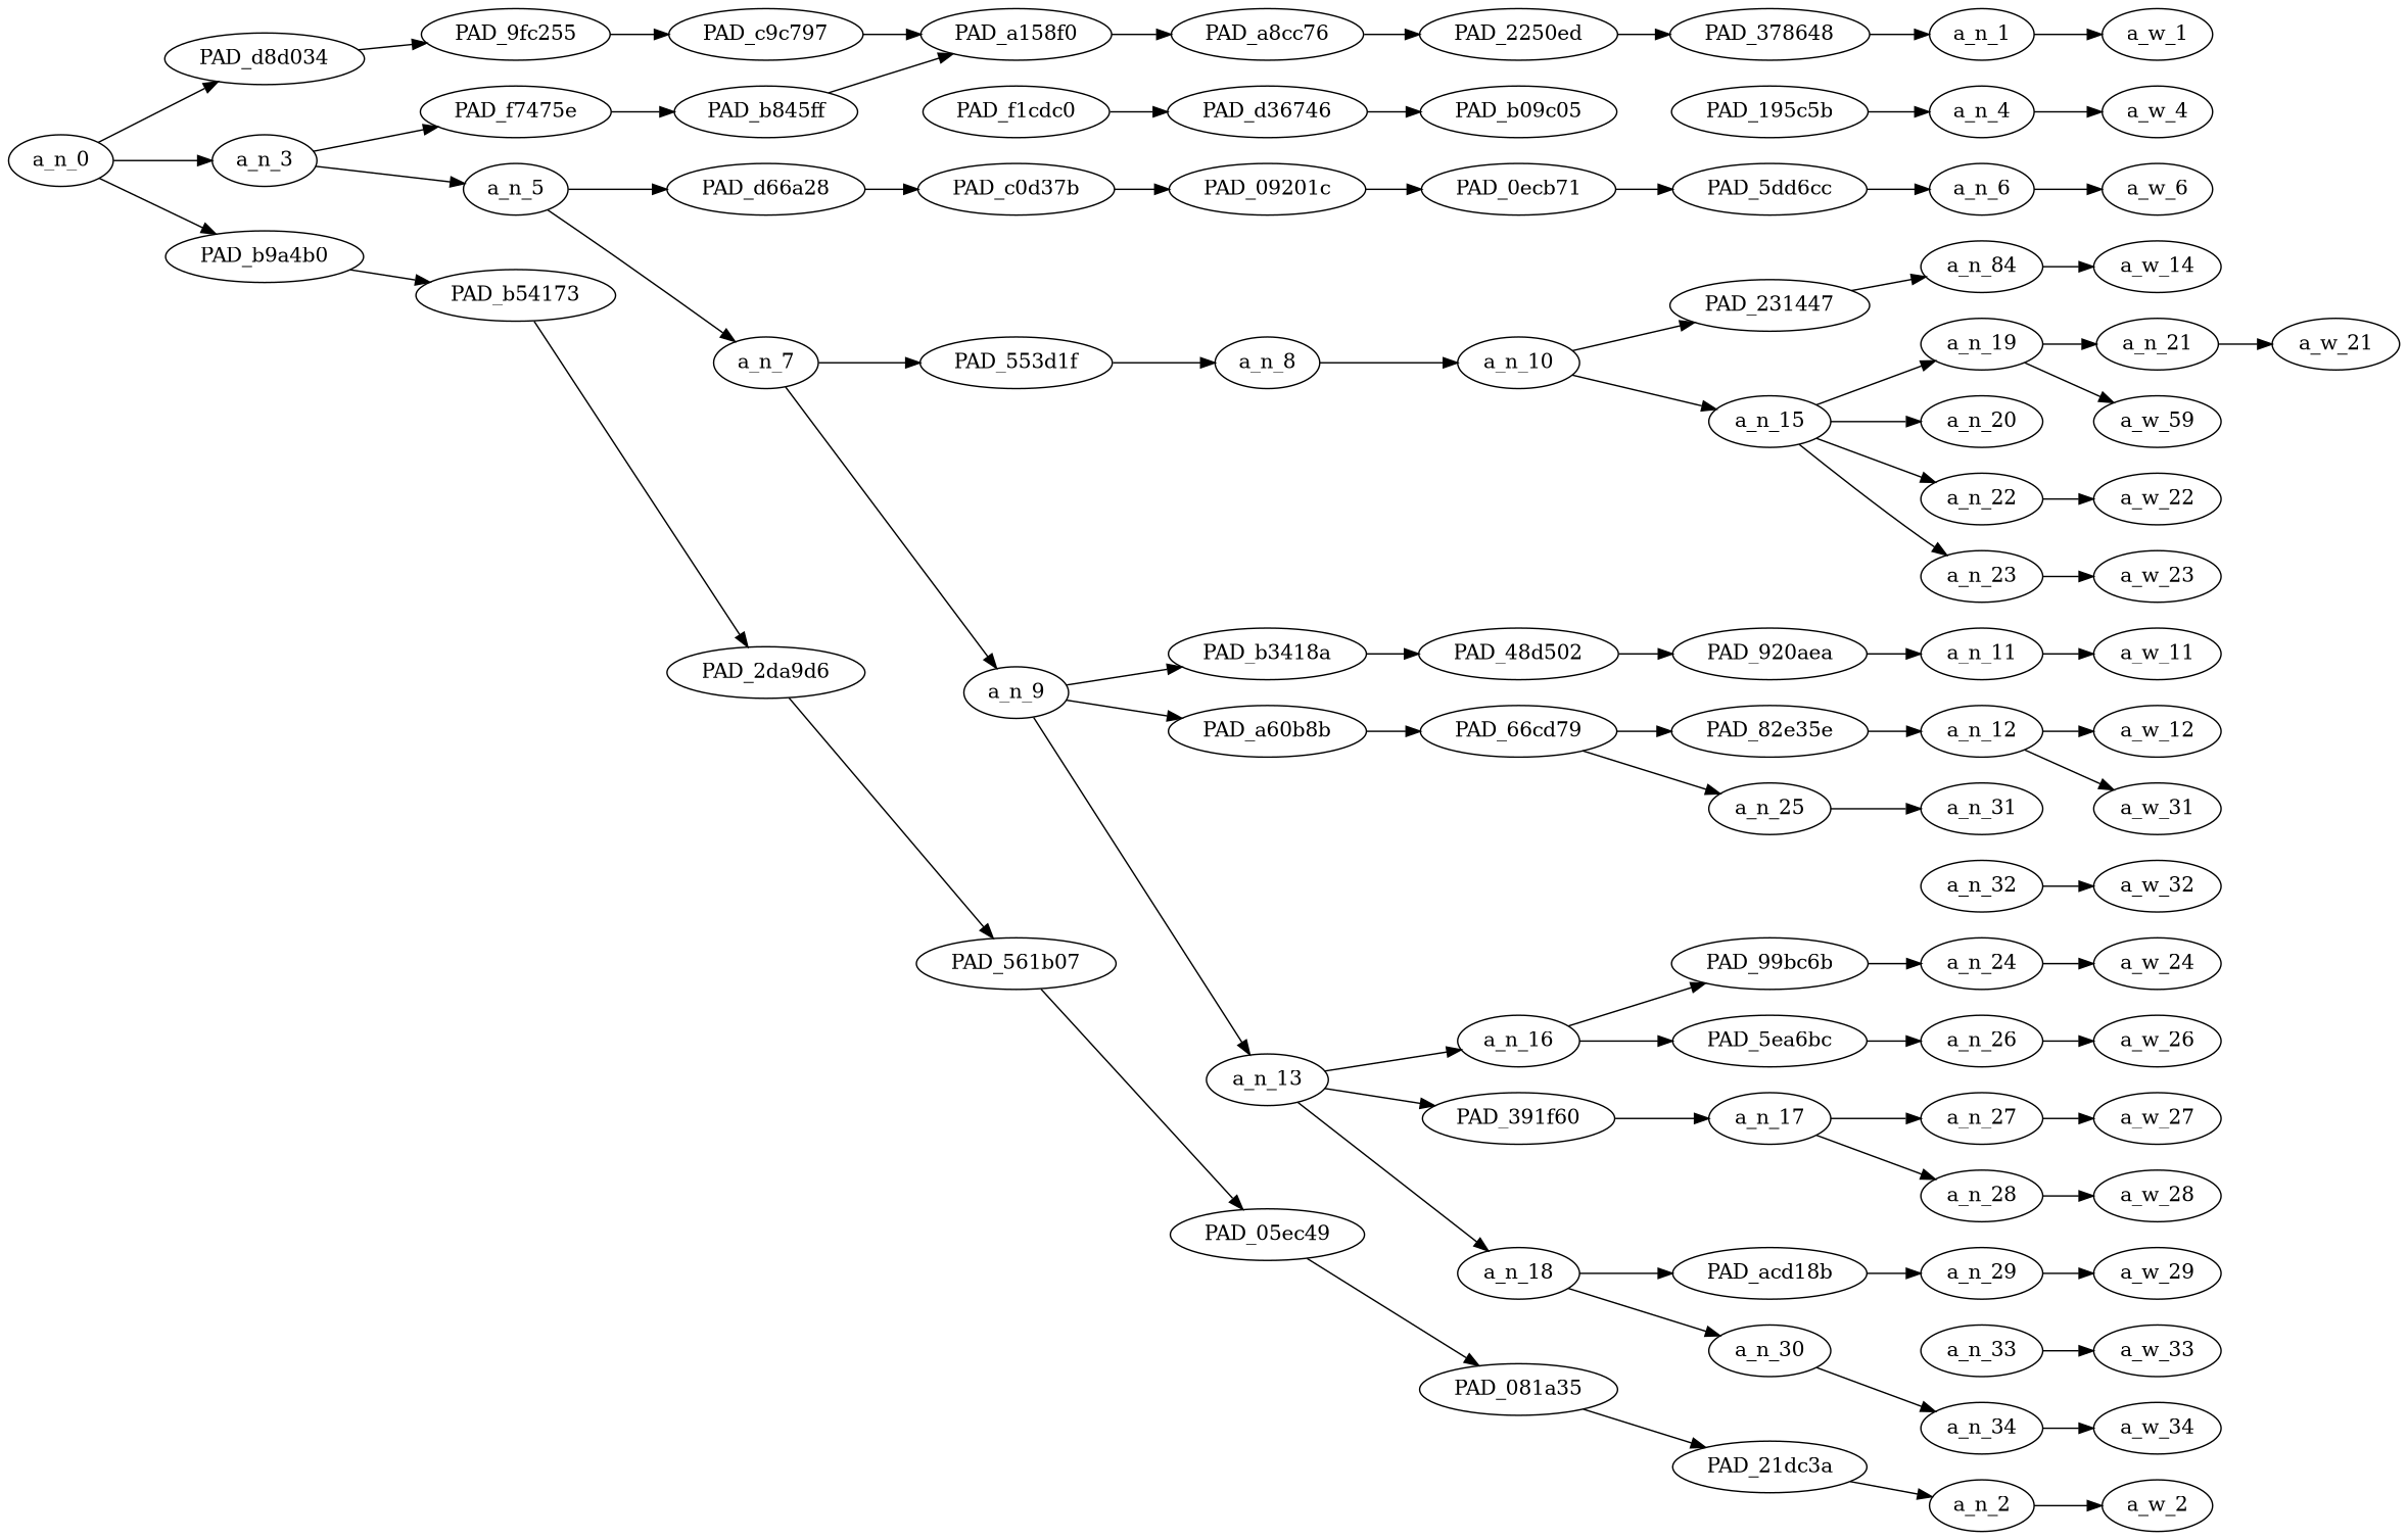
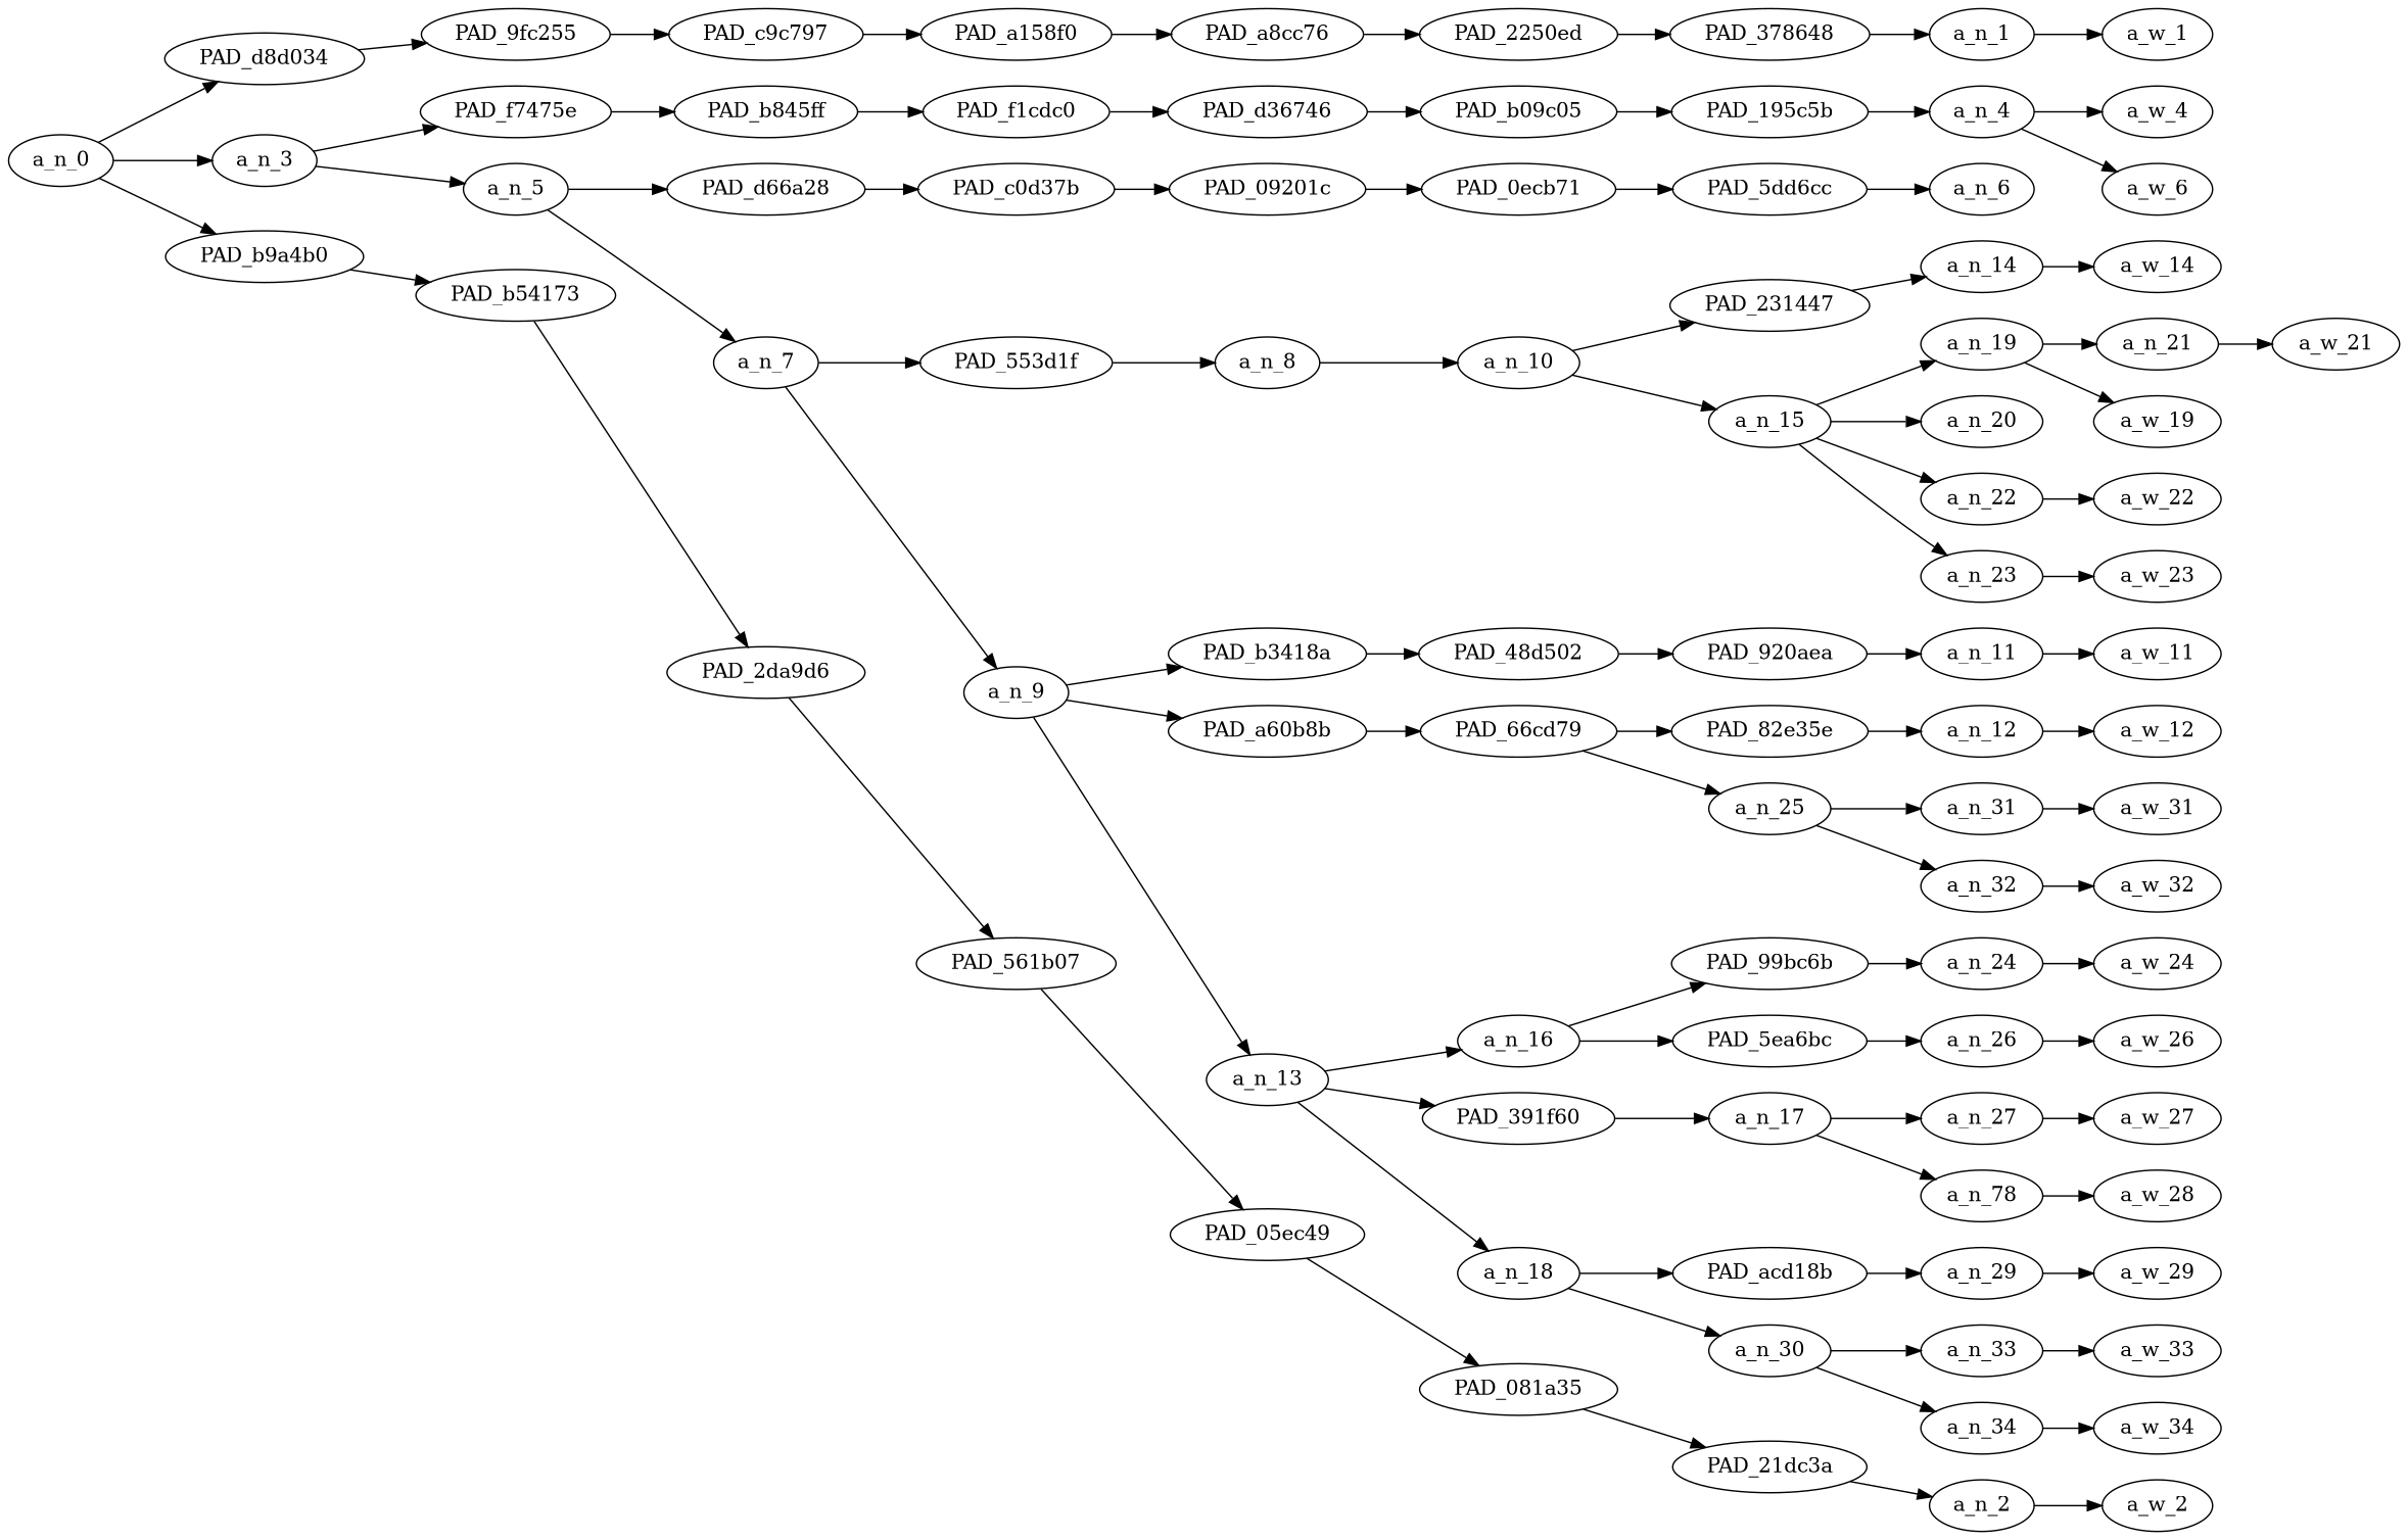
  strict digraph {
    rankdir=LR
    node [div_dir=1 index=0 level=1 text_span="[0]" value=0.03382344]
    a_n_0 [level=9 text_span="[0, 1, 2, 3, 4, 5, 6, 7, 8, 9, 10, 11, 12, 13, 14, 15, 16, 17, 18, 19, 20]" value=1.00000000]
    PAD_d8d034 [level=8]
    PAD_b9a4b0 [div_dir=-1 index=1 level=8 text_span="[1]" value=0.02035536]
    a_n_3 [index=2 level=8 text_span="[2, 3, 4, 5, 6, 7, 8, 9, 10, 11, 12, 13, 14, 15, 16, 17, 18, 19, 20]" value=0.94512618]
    PAD_9fc255 [level=7]
    PAD_b54173 [div_dir=-1 index=1 level=7 text_span="[1]" value=0.02035536]
    PAD_f7475e [div_dir=-1 index=2 level=7 text_span="[2]" value=0.02418750]
    a_n_5 [index=3 level=7 text_span="[3, 4, 5, 6, 7, 8, 9, 10, 11, 12, 13, 14, 15, 16, 17, 18, 19, 20]" value=0.92026842]
    PAD_c9c797 [level=6]
    PAD_2da9d6 [div_dir=-1 index=1 level=6 text_span="[1]" value=0.02035536]
    PAD_b845ff [div_dir=-1 index=2 level=6 text_span="[2]" value=0.02418750]
    PAD_d66a28 [index=3 level=6 text_span="[3]" value=0.02146873]
    a_n_7 [index=4 level=6 text_span="[4, 5, 6, 7, 8, 9, 10, 11, 12, 13, 14, 15, 16, 17, 18, 19, 20]" value=0.89810410]
    PAD_a158f0 [level=5]
    PAD_a8cc76 [level=4]
    PAD_2250ed [level=3]
    PAD_378648 [level=2]
    a_n_1
    a_w_1 [div_dir=0 level=0 value=so]
    PAD_561b07 [div_dir=-1 index=1 level=5 text_span="[1]" value=0.02035536]
    PAD_05ec49 [div_dir=-1 index=1 level=4 text_span="[1]" value=0.02035536]
    PAD_081a35 [div_dir=-1 index=1 level=3 text_span="[1]" value=0.02035536]
    PAD_21dc3a [div_dir=-1 index=1 level=2 text_span="[1]" value=0.02035536]
    a_n_2 [div_dir=-1 index=1 text_span="[1]" value=0.02035536]
    a_w_2 [div_dir=0 index=1 level=0 text_span="[1]" value=it]
    PAD_f1cdc0 [div_dir=-1 index=2 level=5 text_span="[2]" value=0.02418750]
    PAD_c0d37b [index=3 level=5 text_span="[3]" value=0.02146873]
    PAD_553d1f [index=4 level=5 text_span="[4, 5, 6, 7, 8, 9]" value=0.21945023]
    a_n_9 [index=5 level=5 text_span="[10, 11, 12, 13, 14, 15, 16, 17, 18, 19, 20]" value=0.67796176]
    PAD_d36746 [div_dir=-1 index=2 level=4 text_span="[2]" value=0.02418750]
    PAD_b09c05 [div_dir=-1 index=2 level=3 text_span="[2]" value=0.02418750]
    PAD_195c5b [div_dir=-1 index=2 level=2 text_span="[2]" value=0.02418750]
    a_n_4 [div_dir=-1 index=2 text_span="[2]" value=0.02418750]
    a_w_4 [div_dir=0 index=2 level=0 text_span="[2]" value=appears]
    PAD_09201c [index=3 level=4 text_span="[3]" value=0.02146873]
    a_n_8 [index=4 level=4 text_span="[4, 5, 6, 7, 8, 9]" value=0.21945023]
    PAD_b3418a [div_dir=-1 index=5 level=4 text_span="[10]" value=0.03700379]
    PAD_a60b8b [index=6 level=4 text_span="[11]" value=0.03261541]
    a_n_13 [index=7 level=4 text_span="[12, 13, 14, 15, 16, 17, 18, 19, 20]" value=0.60762952]
    PAD_0ecb71 [index=3 level=3 text_span="[3]" value=0.02146873]
    PAD_5dd6cc [index=3 level=2 text_span="[3]" value=0.02146873]
    a_n_6 [index=3 text_span="[3]" value=0.02146873]
    a_w_6 [div_dir=0 index=3 level=0 text_span="[3]" value=that]
    a_n_10 [index=4 level=3 text_span="[4, 5, 6, 7, 8, 9]" value=0.21926791]
    PAD_48d502 [div_dir=-1 index=5 level=3 text_span="[10]" value=0.03700379]
    PAD_66cd79 [index=6 level=3 text_span="[11]" value=0.03261541]
    a_n_16 [index=7 level=3 text_span="[12, 13, 14, 15]" value=0.38716456]
    PAD_391f60 [index=8 level=3 text_span="[16, 17]" value=0.05793642]
    a_n_18 [index=9 level=3 text_span="[18, 19, 20]" value=0.16179831]
    PAD_231447 [div_dir=-1 index=4 level=2 text_span="[4]" value=0.02154528]
    a_n_15 [index=5 level=2 text_span="[5, 6, 7, 8, 9]" value=0.19754031]
-   a_n_14 [div_dir=-1 index=4 text_span="[4]" value=0.02154528 label=a_n_84]
+   a_n_14 [div_dir=-1 index=4 text_span="[4]" value=0.02154528]
    a_n_19 [index=5 text_span="[5]" value=0.02191727]
    a_n_20 [index=6 text_span="[6]" value=0.03300907]
    a_n_22 [index=8 text_span="[8]" value=0.06533805]
    a_n_23 [index=9 text_span="[9]" value=0.03802034]
    a_w_14 [div_dir=0 index=4 level=0 text_span="[4]" value=being]
    a_n_21 [index=7 text_span="[7]" value=0.03900400]
-   a_w_19 [div_dir=0 index=5 level=0 text_span="[5]" value=the label=a_w_59]
+   a_w_19 [div_dir=0 index=5 level=0 text_span="[5]" value=the]
    a_w_21 [div_dir=0 index=7 level=0 text_span="[7]" value=royal]
    a_w_22 [div_dir=0 index=8 level=0 text_span="[8]" value=lizard]
    a_w_23 [div_dir=0 index=9 level=0 text_span="[9]" value=bro]
    PAD_920aea [div_dir=-1 index=6 level=2 text_span="[10]" value=0.03700379]
    PAD_82e35e [index=7 level=2 text_span="[11]" value=0.03261541]
    a_n_25 [index=9 level=2 text_span="[13, 14]" value=0.10505614]
    PAD_99bc6b [index=8 level=2 text_span="[12]" value=0.02493706]
    PAD_5ea6bc [index=10 level=2 text_span="[15]" value=0.25647814]
    a_n_17 [index=11 level=2 text_span="[16, 17]" value=0.05793642]
    PAD_acd18b [index=12 level=2 text_span="[18]" value=0.02429253]
    a_n_30 [index=13 level=2 text_span="[19, 20]" value=0.13715375]
    a_n_11 [div_dir=-1 index=10 text_span="[10]" value=0.03700379]
    a_w_11 [div_dir=0 index=10 level=0 text_span="[10]" value=beds]
    a_n_12 [index=11 text_span="[11]" value=0.03261541]
    a_w_12 [div_dir=0 index=11 level=0 text_span="[11]" value=you]
    a_n_24 [index=12 text_span="[12]" value=0.02493706]
    a_n_26 [index=15 text_span="[15]" value=0.25647814]
    a_n_31 [index=13 text_span="[13]" value=0.04733294]
    a_n_32 [index=14 text_span="[14]" value=0.05768868]
    a_n_27 [index=16 text_span="[16]" value=0.03171373]
-   a_n_28 [index=17 text_span="[17]" value=0.02608220]
+   a_n_28 [index=17 text_span="[17]" value=0.02608220 label=a_n_78]
    a_n_29 [index=18 text_span="[18]" value=0.02429253]
    a_n_33 [div_dir=-1 index=19 text_span="[19]" value=0.02480692]
    a_n_34 [index=20 text_span="[20]" value=0.11200537]
    a_w_24 [div_dir=0 index=12 level=0 text_span="[12]" value=a]
    a_w_26 [div_dir=0 index=15 level=0 text_span="[15]" value=mudslime]
    a_w_31 [div_dir=0 index=13 level=0 text_span="[13]" value="<number>"]
    a_w_32 [div_dir=0 index=14 level=0 text_span="[14]" value="<number>1"]
    a_w_27 [div_dir=0 index=16 level=0 text_span="[16]" value=these]
    a_w_28 [div_dir=0 index=17 level=0 text_span="[17]" value=days]
    a_w_29 [div_dir=0 index=18 level=0 text_span="[18]" value=what]
    a_w_33 [div_dir=0 index=19 level=0 text_span="[19]" value=a1]
    a_w_34 [div_dir=0 index=20 level=0 text_span="[20]" value=ripoff]
    a_n_0 -> PAD_d8d034
    a_n_0 -> PAD_b9a4b0
    a_n_0 -> a_n_3
    PAD_d8d034 -> PAD_9fc255
    PAD_b9a4b0 -> PAD_b54173
    a_n_3 -> PAD_f7475e
    a_n_3 -> a_n_5
    PAD_9fc255 -> PAD_c9c797
    PAD_b54173 -> PAD_2da9d6
    PAD_f7475e -> PAD_b845ff
    a_n_5 -> PAD_d66a28
    a_n_5 -> a_n_7
    PAD_c9c797 -> PAD_a158f0
    PAD_2da9d6 -> PAD_561b07
-   PAD_b845ff -> PAD_a158f0
+   PAD_b845ff -> PAD_f1cdc0
    PAD_d66a28 -> PAD_c0d37b
    a_n_7 -> PAD_553d1f
    a_n_7 -> a_n_9
    PAD_a158f0 -> PAD_a8cc76
    PAD_a8cc76 -> PAD_2250ed
    PAD_2250ed -> PAD_378648
    PAD_378648 -> a_n_1
    a_n_1 -> a_w_1
    PAD_561b07 -> PAD_05ec49
    PAD_05ec49 -> PAD_081a35
    PAD_081a35 -> PAD_21dc3a
    PAD_21dc3a -> a_n_2
    a_n_2 -> a_w_2
    PAD_f1cdc0 -> PAD_d36746
    PAD_c0d37b -> PAD_09201c
    PAD_553d1f -> a_n_8
    a_n_9 -> PAD_b3418a
    a_n_9 -> PAD_a60b8b
    a_n_9 -> a_n_13
    PAD_d36746 -> PAD_b09c05
+   PAD_b09c05 -> PAD_195c5b
    PAD_195c5b -> a_n_4
    a_n_4 -> a_w_4
    PAD_09201c -> PAD_0ecb71
    a_n_8 -> a_n_10
    PAD_b3418a -> PAD_48d502
    PAD_a60b8b -> PAD_66cd79
    a_n_13 -> a_n_16
    a_n_13 -> PAD_391f60
    a_n_13 -> a_n_18
    PAD_0ecb71 -> PAD_5dd6cc
    PAD_5dd6cc -> a_n_6
-   a_n_6 -> a_w_6
+   a_n_4 -> a_w_6
    a_n_10 -> PAD_231447
    a_n_10 -> a_n_15
    PAD_48d502 -> PAD_920aea
    PAD_66cd79 -> PAD_82e35e
    PAD_66cd79 -> a_n_25
    a_n_16 -> PAD_99bc6b
    a_n_16 -> PAD_5ea6bc
    PAD_391f60 -> a_n_17
    a_n_18 -> PAD_acd18b
    a_n_18 -> a_n_30
    PAD_231447 -> a_n_14
    a_n_15 -> a_n_19
    a_n_15 -> a_n_20
    a_n_15 -> a_n_22
    a_n_15 -> a_n_23
    a_n_14 -> a_w_14
    a_n_19 -> a_n_21
    a_n_19 -> a_w_19
    a_n_22 -> a_w_22
    a_n_23 -> a_w_23
    a_n_21 -> a_w_21
    PAD_920aea -> a_n_11
    PAD_82e35e -> a_n_12
    a_n_25 -> a_n_31
+   a_n_25 -> a_n_32
    PAD_99bc6b -> a_n_24
    PAD_5ea6bc -> a_n_26
    a_n_17 -> a_n_27
    a_n_17 -> a_n_28
    PAD_acd18b -> a_n_29
+   a_n_30 -> a_n_33
    a_n_30 -> a_n_34
    a_n_11 -> a_w_11
    a_n_12 -> a_w_12
    a_n_24 -> a_w_24
    a_n_26 -> a_w_26
-   a_n_12 -> a_w_31
+   a_n_31 -> a_w_31
    a_n_32 -> a_w_32
    a_n_27 -> a_w_27
    a_n_28 -> a_w_28
    a_n_29 -> a_w_29
    a_n_33 -> a_w_33
    a_n_34 -> a_w_34
  }
